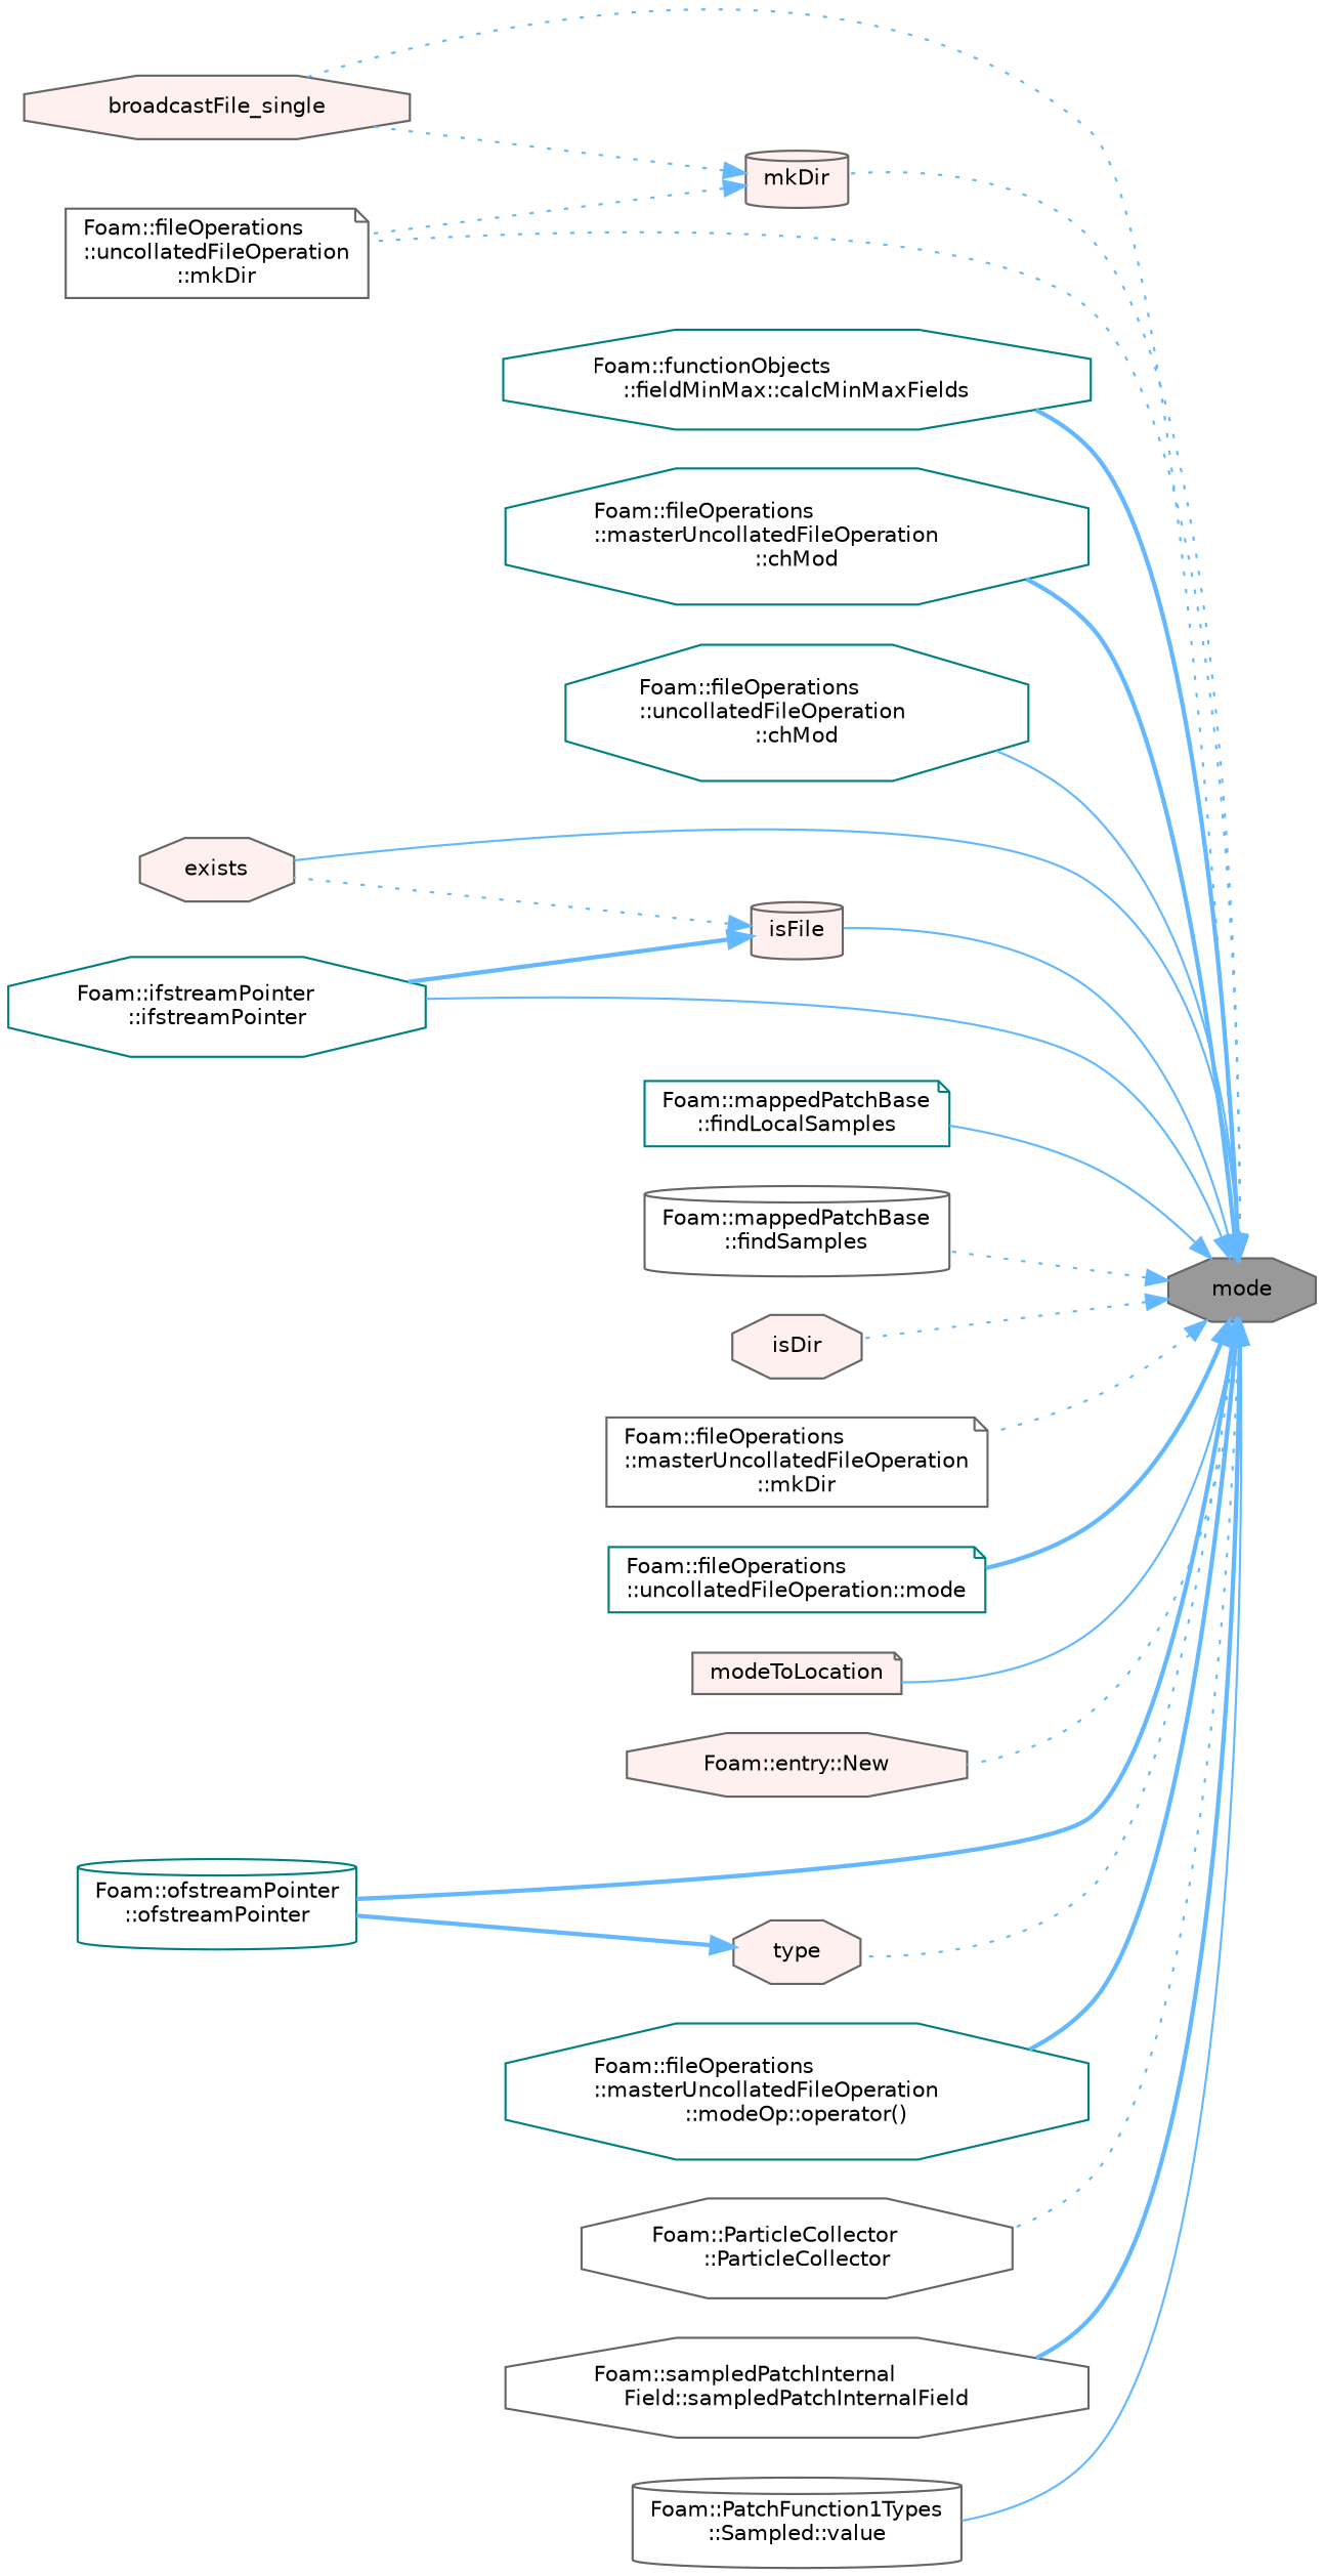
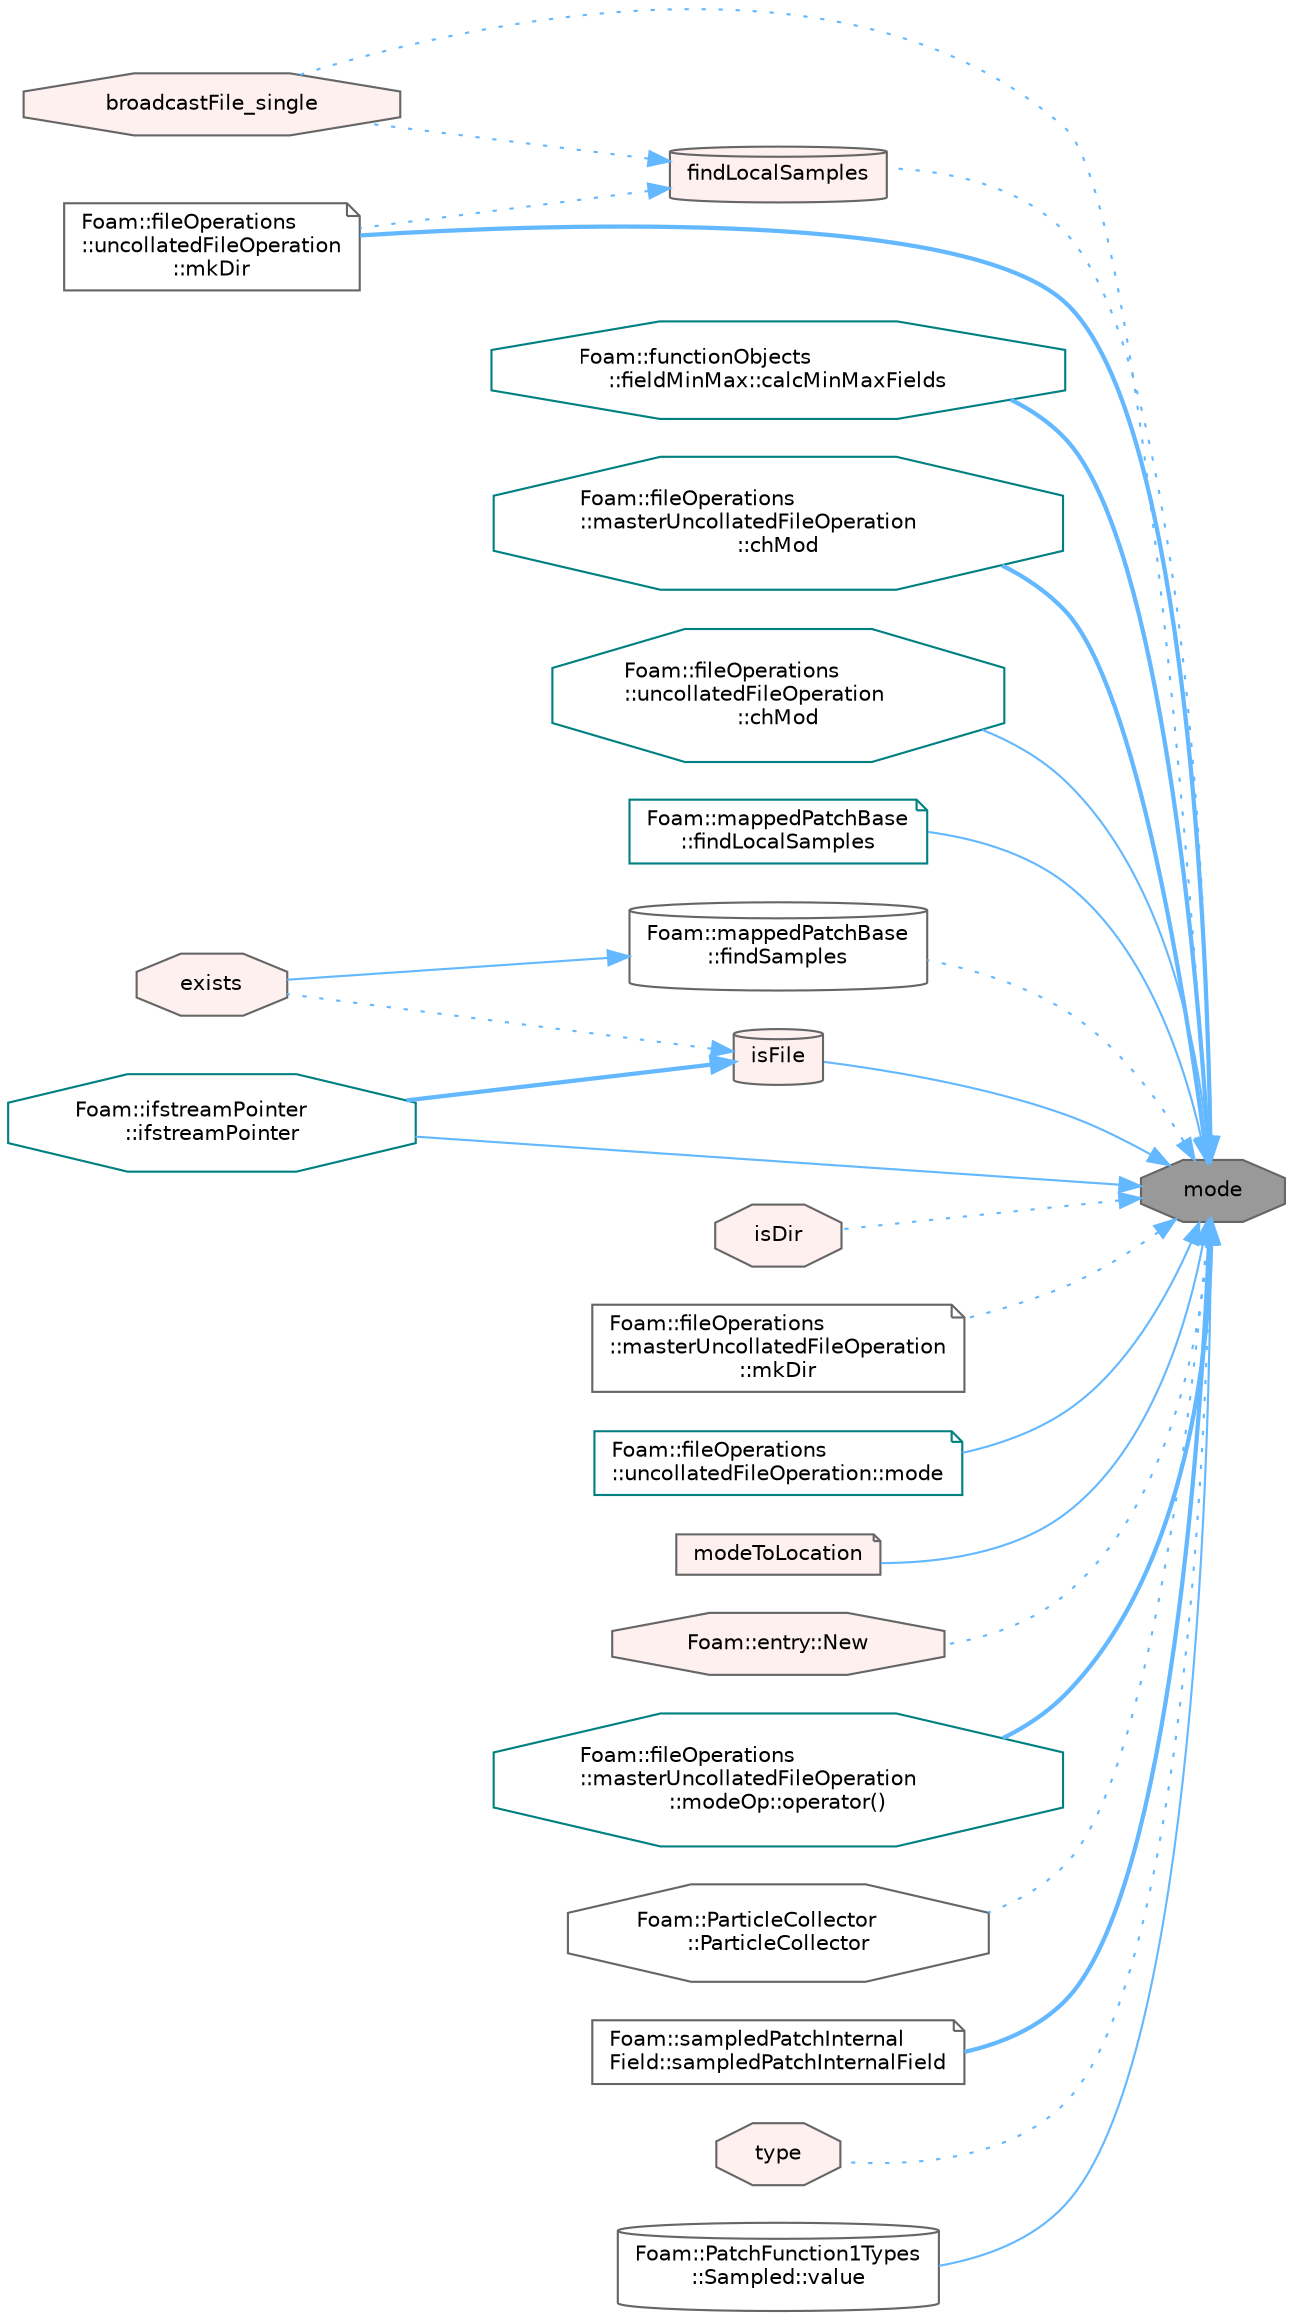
  digraph {
    rankdir=RL
    node [color=gray40 fillcolor=white fontname=Helvetica fontsize=10 shape=octagon style=filled]
    edge [color=steelblue1 dir=back fontname=Helvetica fontsize=10 labelfontname=Helvetica labelfontsize=10 style=dotted]
    n1 [fillcolor=grey60 fontcolor=black height=0.2 label=mode width=0.4]
    n2 [fillcolor="#FFF0F0" height=0.2 label=broadcastFile_single width=0.4]
    n3 [color=teal height=0.2 label="Foam::functionObjects\l::fieldMinMax::calcMinMaxFields" width=0.4]
    n4 [color=teal height=0.2 label="Foam::fileOperations\l::masterUncollatedFileOperation\l::chMod" width=0.4]
    n5 [color=teal height=0.2 label="Foam::fileOperations\l::uncollatedFileOperation\l::chMod" width=0.4]
    n6 [fillcolor="#FFF0F0" height=0.2 label=exists width=0.4]
    n7 [color=teal height=0.2 label="Foam::mappedPatchBase\l::findLocalSamples" shape=note width=0.4]
    n8 [height=0.2 label="Foam::mappedPatchBase\l::findSamples" shape=cylinder width=0.4]
    n9 [color=teal height=0.2 label="Foam::ifstreamPointer\l::ifstreamPointer" width=0.4]
    n10 [fillcolor="#FFF0F0" height=0.2 label=isDir width=0.4]
    n11 [fillcolor="#FFF0F0" height=0.2 label=isFile shape=cylinder width=0.4]
    n12 [height=0.2 label="Foam::fileOperations\l::masterUncollatedFileOperation\l::mkDir" shape=note width=0.4]
    n13 [height=0.2 label="Foam::fileOperations\l::uncollatedFileOperation\l::mkDir" shape=note width=0.4]
-   n14 [fillcolor="#FFF0F0" height=0.2 label=mkDir shape=cylinder width=0.4]
+   n14 [fillcolor="#FFF0F0" height=0.2 label=findLocalSamples shape=cylinder width=0.4]
    n15 [color=teal height=0.2 label="Foam::fileOperations\l::uncollatedFileOperation::mode" shape=note width=0.4]
    n16 [fillcolor="#FFF0F0" height=0.2 label=modeToLocation shape=note width=0.4]
    n17 [fillcolor="#FFF0F0" height=0.2 label="Foam::entry::New" width=0.4]
-   n18 [color=teal height=0.2 label="Foam::ofstreamPointer\l::ofstreamPointer" shape=cylinder width=0.4]
    n19 [color=teal height=0.2 label="Foam::fileOperations\l::masterUncollatedFileOperation\l::modeOp::operator()" width=0.4]
    n20 [height=0.2 label="Foam::ParticleCollector\l::ParticleCollector" width=0.4]
-   n21 [height=0.2 label="Foam::sampledPatchInternal\lField::sampledPatchInternalField" width=0.4]
+   n21 [height=0.2 label="Foam::sampledPatchInternal\lField::sampledPatchInternalField" shape=note width=0.4]
    n22 [fillcolor="#FFF0F0" height=0.2 label=type width=0.4]
    n23 [height=0.2 label="Foam::PatchFunction1Types\l::Sampled::value" shape=cylinder width=0.4]
    n1 -> n2
    n1 -> n3 [style=bold]
    n1 -> n4 [style=bold]
    n1 -> n5 [style=solid]
-   n1 -> n6 [style=solid]
+   n8 -> n6 [style=solid]
    n1 -> n7 [style=solid]
    n1 -> n8
    n1 -> n9 [style=solid]
    n1 -> n10
    n1 -> n11 [style=solid]
    n1 -> n12
-   n1 -> n13
+   n1 -> n13 [style=bold]
    n1 -> n14
-   n1 -> n15 [style=bold]
+   n1 -> n15 [style=solid]
    n1 -> n16 [style=solid]
    n1 -> n17
-   n1 -> n18 [style=bold]
    n1 -> n19 [style=bold]
    n1 -> n20
    n1 -> n21 [style=bold]
    n1 -> n22
    n1 -> n23 [style=solid]
    n11 -> n6
    n11 -> n9 [style=bold]
    n14 -> n2
    n14 -> n13
-   n22 -> n18 [style=bold]
  }
